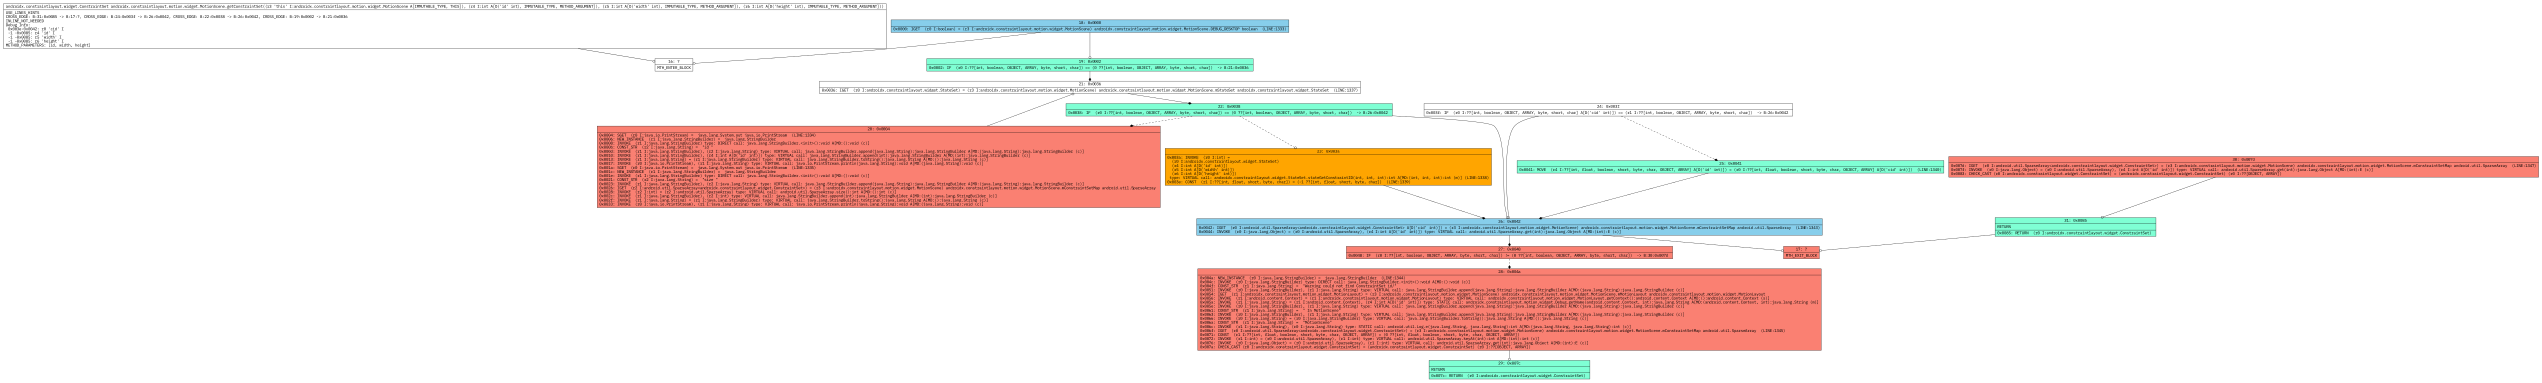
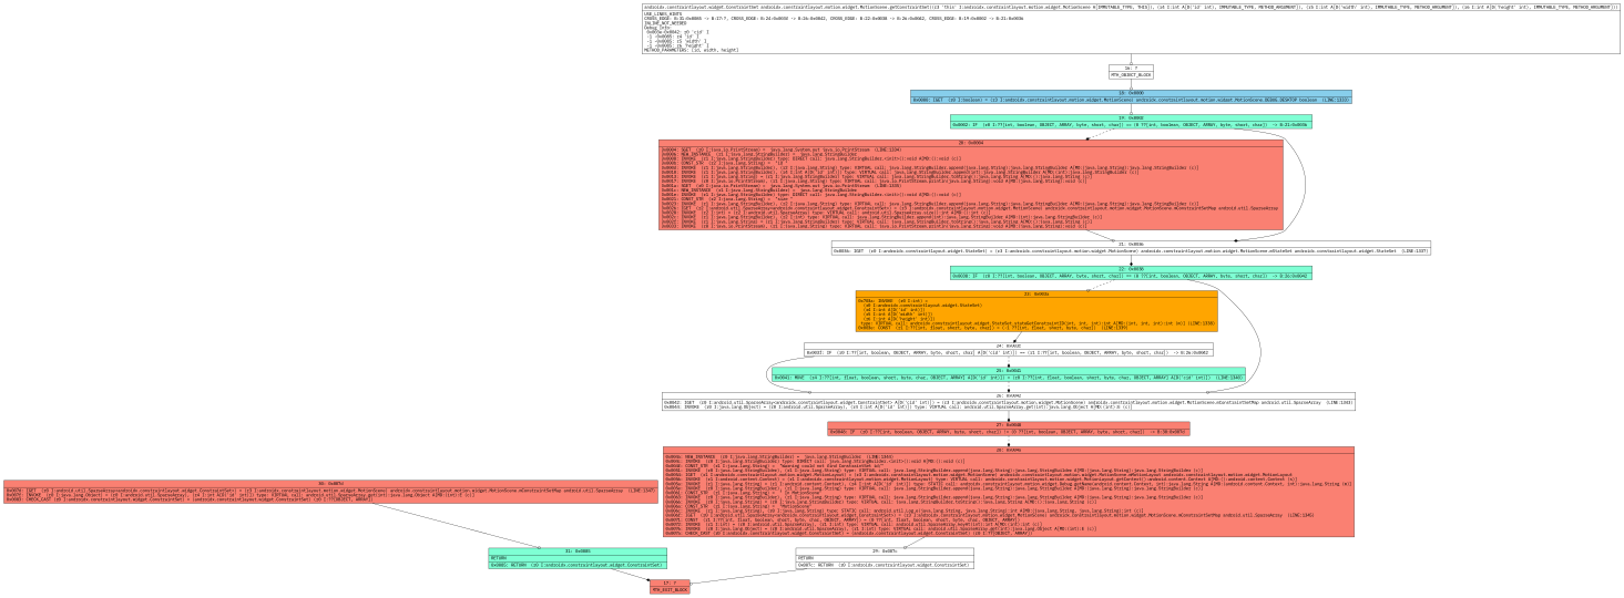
  digraph {
    fontname="IBM Plex Mono"
    node [fillcolor=white fontname="IBM Plex Mono" shape=record style=filled]
    edge [arrowhead=odot fontname="IBM Plex Mono"]
-   n1 [label="{16\:\ ?|MTH_ENTER_BLOCK\l}"]
+   n1 [label="{16\:\ ?|MTH_OBJECT_BLOCK\l}"]
    n2 [fillcolor=skyblue label="{18\:\ 0x0000|0x0000: IGET  (r0 I:boolean) = (r3 I:androidx.constraintlayout.motion.widget.MotionScene) androidx.constraintlayout.motion.widget.MotionScene.DEBUG_DESKTOP boolean  (LINE:1333)\l}"]
    n3 [fillcolor=aquamarine label="{19\:\ 0x0002|0x0002: IF  (r0 I:??[int, boolean, OBJECT, ARRAY, byte, short, char]) == (0 ??[int, boolean, OBJECT, ARRAY, byte, short, char])  \-\> B:21:0x0036 \l}"]
    n4 [fillcolor=salmon label="{20\:\ 0x0004|0x0004: SGET  (r0 I:java.io.PrintStream) =  java.lang.System.out java.io.PrintStream  (LINE:1334)\l0x0006: NEW_INSTANCE  (r1 I:java.lang.StringBuilder) =  java.lang.StringBuilder \l0x0008: INVOKE  (r1 I:java.lang.StringBuilder) type: DIRECT call: java.lang.StringBuilder.\<init\>():void A[MD:():void (c)]\l0x000b: CONST_STR  (r2 I:java.lang.String) =  \"id \" \l0x000d: INVOKE  (r1 I:java.lang.StringBuilder), (r2 I:java.lang.String) type: VIRTUAL call: java.lang.StringBuilder.append(java.lang.String):java.lang.StringBuilder A[MD:(java.lang.String):java.lang.StringBuilder (c)]\l0x0010: INVOKE  (r1 I:java.lang.StringBuilder), (r4 I:int A[D('id' int)]) type: VIRTUAL call: java.lang.StringBuilder.append(int):java.lang.StringBuilder A[MD:(int):java.lang.StringBuilder (c)]\l0x0013: INVOKE  (r1 I:java.lang.String) = (r1 I:java.lang.StringBuilder) type: VIRTUAL call: java.lang.StringBuilder.toString():java.lang.String A[MD:():java.lang.String (c)]\l0x0017: INVOKE  (r0 I:java.io.PrintStream), (r1 I:java.lang.String) type: VIRTUAL call: java.io.PrintStream.println(java.lang.String):void A[MD:(java.lang.String):void (c)]\l0x001a: SGET  (r0 I:java.io.PrintStream) =  java.lang.System.out java.io.PrintStream  (LINE:1335)\l0x001c: NEW_INSTANCE  (r1 I:java.lang.StringBuilder) =  java.lang.StringBuilder \l0x001e: INVOKE  (r1 I:java.lang.StringBuilder) type: DIRECT call: java.lang.StringBuilder.\<init\>():void A[MD:():void (c)]\l0x0021: CONST_STR  (r2 I:java.lang.String) =  \"size \" \l0x0023: INVOKE  (r1 I:java.lang.StringBuilder), (r2 I:java.lang.String) type: VIRTUAL call: java.lang.StringBuilder.append(java.lang.String):java.lang.StringBuilder A[MD:(java.lang.String):java.lang.StringBuilder (c)]\l0x0026: IGET  (r2 I:android.util.SparseArray\<androidx.constraintlayout.widget.ConstraintSet\>) = (r3 I:androidx.constraintlayout.motion.widget.MotionScene) androidx.constraintlayout.motion.widget.MotionScene.mConstraintSetMap android.util.SparseArray \l0x0028: INVOKE  (r2 I:int) = (r2 I:android.util.SparseArray) type: VIRTUAL call: android.util.SparseArray.size():int A[MD:():int (c)]\l0x002c: INVOKE  (r1 I:java.lang.StringBuilder), (r2 I:int) type: VIRTUAL call: java.lang.StringBuilder.append(int):java.lang.StringBuilder A[MD:(int):java.lang.StringBuilder (c)]\l0x002f: INVOKE  (r1 I:java.lang.String) = (r1 I:java.lang.StringBuilder) type: VIRTUAL call: java.lang.StringBuilder.toString():java.lang.String A[MD:():java.lang.String (c)]\l0x0033: INVOKE  (r0 I:java.io.PrintStream), (r1 I:java.lang.String) type: VIRTUAL call: java.io.PrintStream.println(java.lang.String):void A[MD:(java.lang.String):void (c)]\l}"]
    n5 [label="{21\:\ 0x0036|0x0036: IGET  (r0 I:androidx.constraintlayout.widget.StateSet) = (r3 I:androidx.constraintlayout.motion.widget.MotionScene) androidx.constraintlayout.motion.widget.MotionScene.mStateSet androidx.constraintlayout.widget.StateSet  (LINE:1337)\l}"]
    n6 [fillcolor=aquamarine label="{22\:\ 0x0038|0x0038: IF  (r0 I:??[int, boolean, OBJECT, ARRAY, byte, short, char]) == (0 ??[int, boolean, OBJECT, ARRAY, byte, short, char])  \-\> B:26:0x0042 \l}"]
-   n7 [fillcolor=orange label="{23\:\ 0x003a|0x003a: INVOKE  (r0 I:int) = \l  (r0 I:androidx.constraintlayout.widget.StateSet)\l  (r4 I:int A[D('id' int)])\l  (r5 I:int A[D('width' int)])\l  (r6 I:int A[D('height' int)])\l type: VIRTUAL call: androidx.constraintlayout.widget.StateSet.stateGetConstraintID(int, int, int):int A[MD:(int, int, int):int (m)] (LINE:1338)\l0x003e: CONST  (r1 I:??[int, float, short, byte, char]) = (\-1 ??[int, float, short, byte, char])  (LINE:1339)\l}"]
-   n8 [fillcolor=skyblue label="{26\:\ 0x0042|0x0042: IGET  (r0 I:android.util.SparseArray\<androidx.constraintlayout.widget.ConstraintSet\> A[D('cid' int)]) = (r3 I:androidx.constraintlayout.motion.widget.MotionScene) androidx.constraintlayout.motion.widget.MotionScene.mConstraintSetMap android.util.SparseArray  (LINE:1343)\l0x0044: INVOKE  (r0 I:java.lang.Object) = (r0 I:android.util.SparseArray), (r4 I:int A[D('id' int)]) type: VIRTUAL call: android.util.SparseArray.get(int):java.lang.Object A[MD:(int):E (c)]\l}"]
+   n7 [fillcolor=orange label="{23\:\ 0x003a|0x703a: INVOKE  (r0 I:int) = \l  (r0 I:androidx.constraintlayout.widget.StateSet)\l  (r4 I:int A[D('id' int)])\l  (r5 I:int A[D('width' int)])\l  (r6 I:int A[D('height' int)])\l type: VIRTUAL call: androidx.constraintlayout.widget.StateSet.stateGetConstraintID(int, int, int):int A[MD:(int, int, int):int (m)] (LINE:1338)\l0x003e: CONST  (r1 I:??[int, float, short, byte, char]) = (\-1 ??[int, float, short, byte, char])  (LINE:1339)\l}"]
+   n8 [label="{26\:\ 0x0042|0x0042: IGET  (r0 I:android.util.SparseArray\<androidx.constraintlayout.widget.ConstraintSet\> A[D('cid' int)]) = (r3 I:androidx.constraintlayout.motion.widget.MotionScene) androidx.constraintlayout.motion.widget.MotionScene.mConstraintSetMap android.util.SparseArray  (LINE:1343)\l0x0044: INVOKE  (r0 I:java.lang.Object) = (r0 I:android.util.SparseArray), (r4 I:int A[D('id' int)]) type: VIRTUAL call: android.util.SparseArray.get(int):java.lang.Object A[MD:(int):E (c)]\l}"]
    n9 [label="{24\:\ 0x003f|0x003f: IF  (r0 I:??[int, boolean, OBJECT, ARRAY, byte, short, char] A[D('cid' int)]) == (r1 I:??[int, boolean, OBJECT, ARRAY, byte, short, char])  \-\> B:26:0x0042 \l}"]
    n10 [fillcolor=salmon label="{27\:\ 0x0048|0x0048: IF  (r0 I:??[int, boolean, OBJECT, ARRAY, byte, short, char]) != (0 ??[int, boolean, OBJECT, ARRAY, byte, short, char])  \-\> B:30:0x007d \l}"]
    n11 [fillcolor=aquamarine label="{25\:\ 0x0041|0x0041: MOVE  (r4 I:??[int, float, boolean, short, byte, char, OBJECT, ARRAY] A[D('id' int)]) = (r0 I:??[int, float, boolean, short, byte, char, OBJECT, ARRAY] A[D('cid' int)])  (LINE:1340)\l}"]
    n12 [fillcolor=salmon label="{28\:\ 0x004a|0x004a: NEW_INSTANCE  (r0 I:java.lang.StringBuilder) =  java.lang.StringBuilder  (LINE:1344)\l0x004c: INVOKE  (r0 I:java.lang.StringBuilder) type: DIRECT call: java.lang.StringBuilder.\<init\>():void A[MD:():void (c)]\l0x004f: CONST_STR  (r1 I:java.lang.String) =  \"Warning could not find ConstraintSet id\/\" \l0x0051: INVOKE  (r0 I:java.lang.StringBuilder), (r1 I:java.lang.String) type: VIRTUAL call: java.lang.StringBuilder.append(java.lang.String):java.lang.StringBuilder A[MD:(java.lang.String):java.lang.StringBuilder (c)]\l0x0054: IGET  (r1 I:androidx.constraintlayout.motion.widget.MotionLayout) = (r3 I:androidx.constraintlayout.motion.widget.MotionScene) androidx.constraintlayout.motion.widget.MotionScene.mMotionLayout androidx.constraintlayout.motion.widget.MotionLayout \l0x0056: INVOKE  (r1 I:android.content.Context) = (r1 I:androidx.constraintlayout.motion.widget.MotionLayout) type: VIRTUAL call: androidx.constraintlayout.motion.widget.MotionLayout.getContext():android.content.Context A[MD:():android.content.Context (s)]\l0x005a: INVOKE  (r1 I:java.lang.String) = (r1 I:android.content.Context), (r4 I:int A[D('id' int)]) type: STATIC call: androidx.constraintlayout.motion.widget.Debug.getName(android.content.Context, int):java.lang.String A[MD:(android.content.Context, int):java.lang.String (m)]\l0x005e: INVOKE  (r0 I:java.lang.StringBuilder), (r1 I:java.lang.String) type: VIRTUAL call: java.lang.StringBuilder.append(java.lang.String):java.lang.StringBuilder A[MD:(java.lang.String):java.lang.StringBuilder (c)]\l0x0061: CONST_STR  (r1 I:java.lang.String) =  \" In MotionScene\" \l0x0063: INVOKE  (r0 I:java.lang.StringBuilder), (r1 I:java.lang.String) type: VIRTUAL call: java.lang.StringBuilder.append(java.lang.String):java.lang.StringBuilder A[MD:(java.lang.String):java.lang.StringBuilder (c)]\l0x0066: INVOKE  (r0 I:java.lang.String) = (r0 I:java.lang.StringBuilder) type: VIRTUAL call: java.lang.StringBuilder.toString():java.lang.String A[MD:():java.lang.String (c)]\l0x006a: CONST_STR  (r1 I:java.lang.String) =  \"MotionScene\" \l0x006c: INVOKE  (r1 I:java.lang.String), (r0 I:java.lang.String) type: STATIC call: android.util.Log.e(java.lang.String, java.lang.String):int A[MD:(java.lang.String, java.lang.String):int (c)]\l0x006f: IGET  (r0 I:android.util.SparseArray\<androidx.constraintlayout.widget.ConstraintSet\>) = (r3 I:androidx.constraintlayout.motion.widget.MotionScene) androidx.constraintlayout.motion.widget.MotionScene.mConstraintSetMap android.util.SparseArray  (LINE:1345)\l0x0071: CONST  (r1 I:??[int, float, boolean, short, byte, char, OBJECT, ARRAY]) = (0 ??[int, float, boolean, short, byte, char, OBJECT, ARRAY]) \l0x0072: INVOKE  (r1 I:int) = (r0 I:android.util.SparseArray), (r1 I:int) type: VIRTUAL call: android.util.SparseArray.keyAt(int):int A[MD:(int):int (c)]\l0x0076: INVOKE  (r0 I:java.lang.Object) = (r0 I:android.util.SparseArray), (r1 I:int) type: VIRTUAL call: android.util.SparseArray.get(int):java.lang.Object A[MD:(int):E (c)]\l0x007a: CHECK_CAST (r0 I:androidx.constraintlayout.widget.ConstraintSet) = (androidx.constraintlayout.widget.ConstraintSet) (r0 I:??[OBJECT, ARRAY]) \l}"]
-   n13 [fillcolor=aquamarine label="{29\:\ 0x007c|RETURN\l|0x007c: RETURN  (r0 I:androidx.constraintlayout.widget.ConstraintSet) \l}"]
+   n13 [label="{29\:\ 0x007c|RETURN\l|0x007c: RETURN  (r0 I:androidx.constraintlayout.widget.ConstraintSet) \l}"]
    n14 [fillcolor=salmon label="{30\:\ 0x007d|0x007d: IGET  (r0 I:android.util.SparseArray\<androidx.constraintlayout.widget.ConstraintSet\>) = (r3 I:androidx.constraintlayout.motion.widget.MotionScene) androidx.constraintlayout.motion.widget.MotionScene.mConstraintSetMap android.util.SparseArray  (LINE:1347)\l0x007f: INVOKE  (r0 I:java.lang.Object) = (r0 I:android.util.SparseArray), (r4 I:int A[D('id' int)]) type: VIRTUAL call: android.util.SparseArray.get(int):java.lang.Object A[MD:(int):E (c)]\l0x0083: CHECK_CAST (r0 I:androidx.constraintlayout.widget.ConstraintSet) = (androidx.constraintlayout.widget.ConstraintSet) (r0 I:??[OBJECT, ARRAY]) \l}"]
    n15 [fillcolor=aquamarine label="{31\:\ 0x0085|RETURN\l|0x0085: RETURN  (r0 I:androidx.constraintlayout.widget.ConstraintSet) \l}"]
    n16 [fillcolor=salmon label="{17\:\ ?|MTH_EXIT_BLOCK\l}"]
    n17 [label="{androidx.constraintlayout.widget.ConstraintSet androidx.constraintlayout.motion.widget.MotionScene.getConstraintSet((r3 'this' I:androidx.constraintlayout.motion.widget.MotionScene A[IMMUTABLE_TYPE, THIS]), (r4 I:int A[D('id' int), IMMUTABLE_TYPE, METHOD_ARGUMENT]), (r5 I:int A[D('width' int), IMMUTABLE_TYPE, METHOD_ARGUMENT]), (r6 I:int A[D('height' int), IMMUTABLE_TYPE, METHOD_ARGUMENT]))  | USE_LINES_HINTS\lCROSS_EDGE: B:31:0x0085 \-\> B:17:?, CROSS_EDGE: B:24:0x003f \-\> B:26:0x0042, CROSS_EDGE: B:22:0x0038 \-\> B:26:0x0042, CROSS_EDGE: B:19:0x0002 \-\> B:21:0x0036\lINLINE_NOT_NEEDED\lDebug Info:\l  0x003e\-0x0042: r0 'cid' I\l  \-1 \-0x0085: r4 'id' I\l  \-1 \-0x0085: r5 'width' I\l  \-1 \-0x0085: r6 'height' I\lMETHOD_PARAMETERS: [id, width, height]\l}"]
-   n2 -> n1
+   n1 -> n2
    n2 -> n3
-   n6 -> n4 [arrowhead=diamond style=dashed]
+   n3 -> n4 [arrowhead=diamond style=dashed]
    n3 -> n5 [arrowhead=diamond]
    n4 -> n5
    n5 -> n6 [arrowhead=diamond]
    n6 -> n7 [style=dashed]
    n6 -> n8
-   n7 -> n8 [arrowhead=diamond]
+   n7 -> n9 [arrowhead=diamond]
    n8 -> n10 [arrowhead=diamond]
    n9 -> n8
    n9 -> n11 [arrowhead=diamond style=dashed]
    n10 -> n12 [arrowhead=diamond style=dashed]
-   n11 -> n8 [arrowhead=diamond]
+   n11 -> n8 [arrowhead=diamond style=dashed]
    n12 -> n13
-   n8 -> n16
+   n13 -> n16
    n14 -> n15
-   n15 -> n16
+   n15 -> n16 [arrowhead=diamond]
    n17 -> n1
  }
